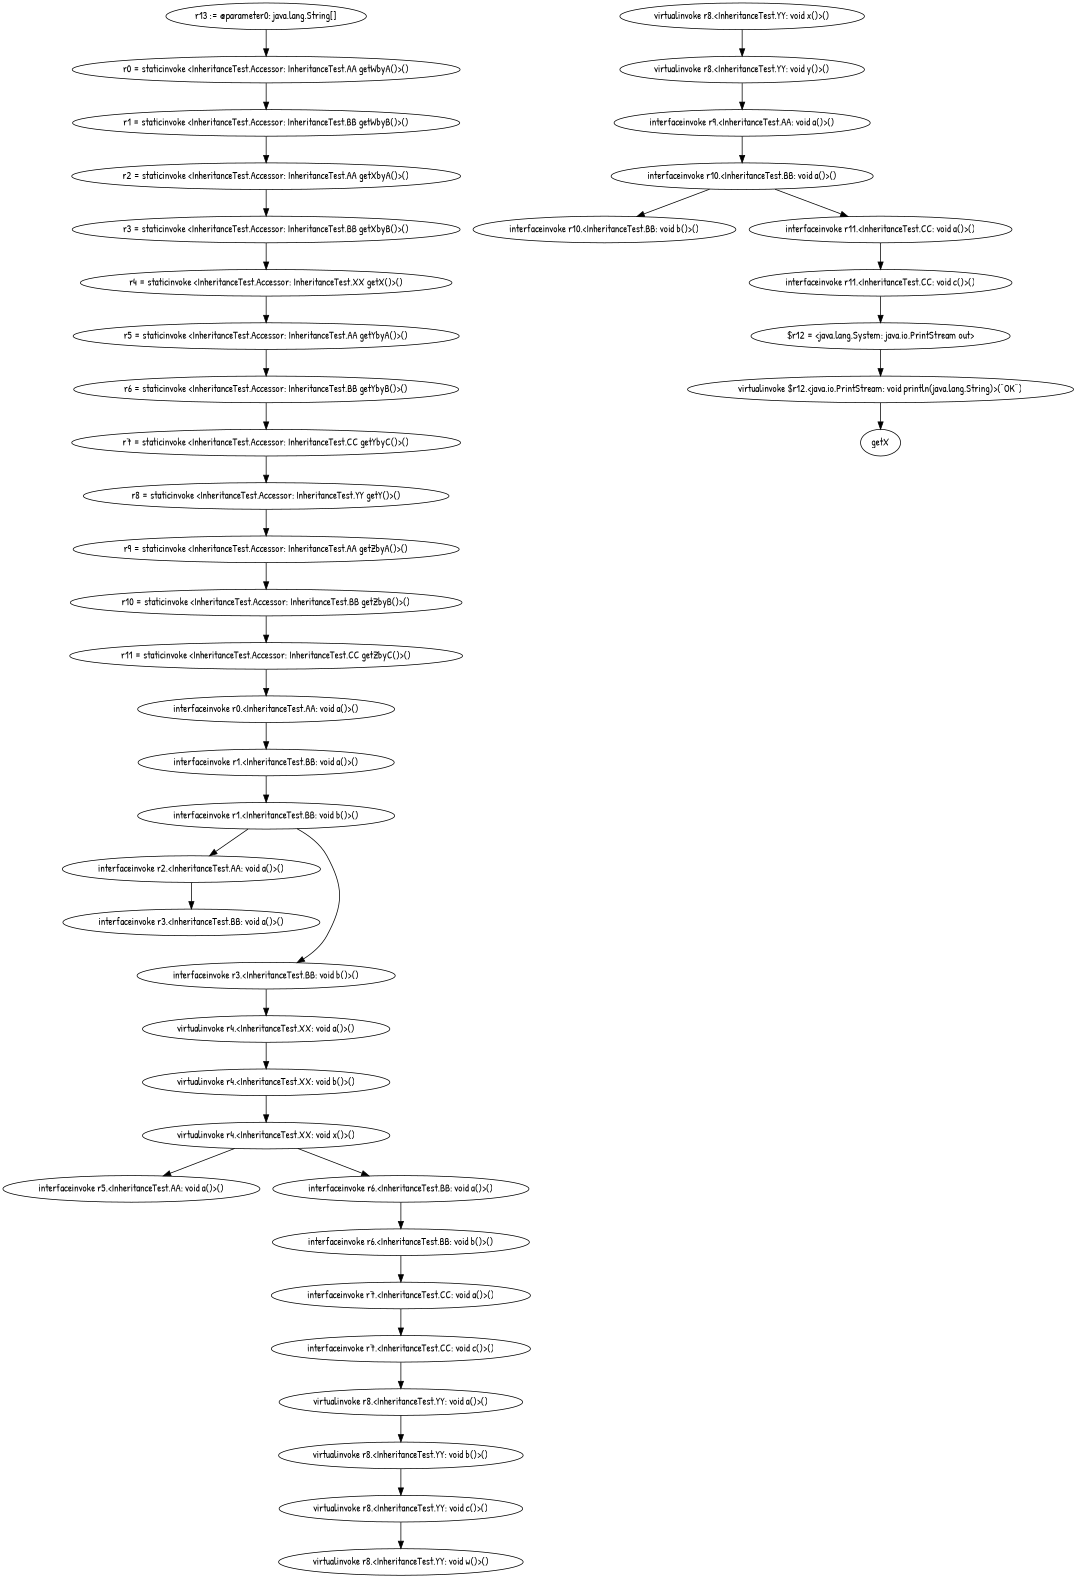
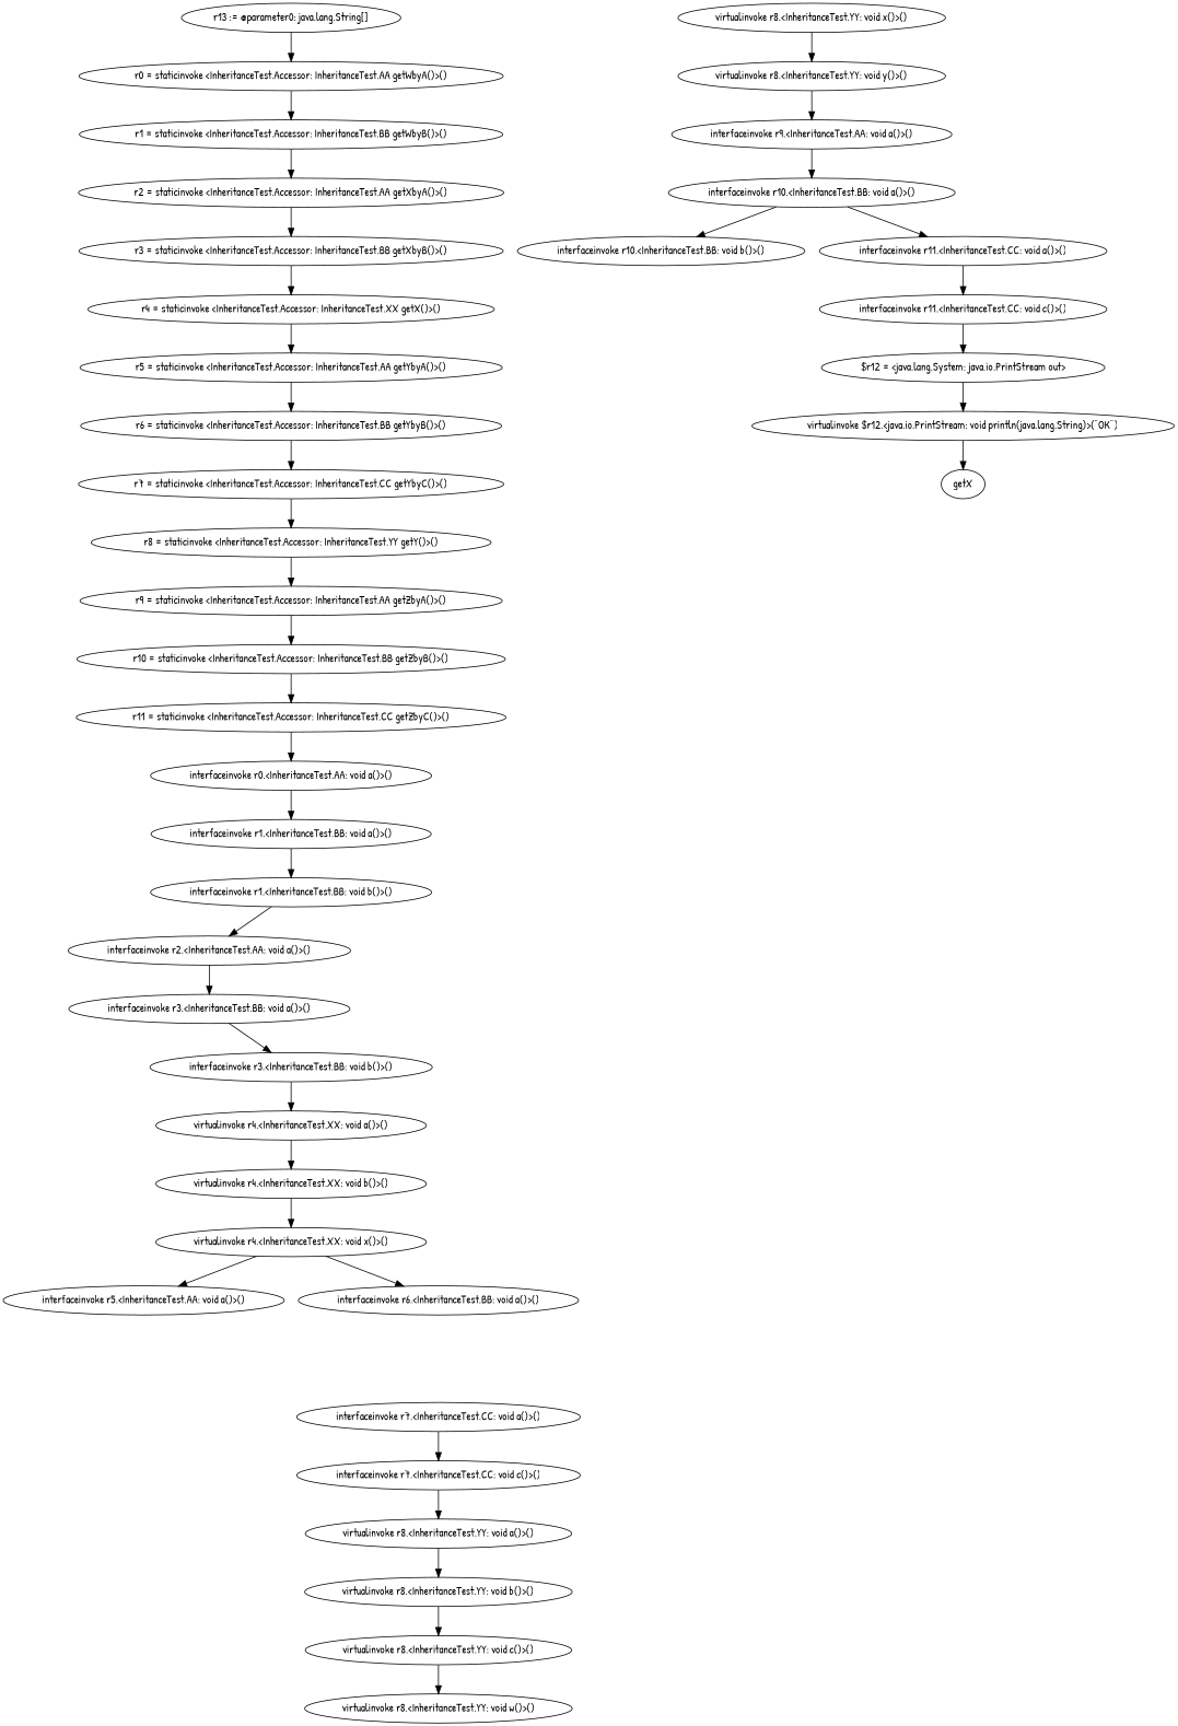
  digraph {
    fontname="Patrick Hand"
    node [fontname="Patrick Hand"]
    edge [fontname="Patrick Hand"]
    "r13 := @parameter0: java.lang.String[]"
    "r0 = staticinvoke <InheritanceTest.Accessor: InheritanceTest.AA getWbyA()>()"
    "r1 = staticinvoke <InheritanceTest.Accessor: InheritanceTest.BB getWbyB()>()"
    "r2 = staticinvoke <InheritanceTest.Accessor: InheritanceTest.AA getXbyA()>()"
    "r3 = staticinvoke <InheritanceTest.Accessor: InheritanceTest.BB getXbyB()>()"
    "r4 = staticinvoke <InheritanceTest.Accessor: InheritanceTest.XX getX()>()"
    "r5 = staticinvoke <InheritanceTest.Accessor: InheritanceTest.AA getYbyA()>()"
    "r6 = staticinvoke <InheritanceTest.Accessor: InheritanceTest.BB getYbyB()>()"
    "r7 = staticinvoke <InheritanceTest.Accessor: InheritanceTest.CC getYbyC()>()"
    "r8 = staticinvoke <InheritanceTest.Accessor: InheritanceTest.YY getY()>()"
    "r9 = staticinvoke <InheritanceTest.Accessor: InheritanceTest.AA getZbyA()>()"
    "r10 = staticinvoke <InheritanceTest.Accessor: InheritanceTest.BB getZbyB()>()"
    "r11 = staticinvoke <InheritanceTest.Accessor: InheritanceTest.CC getZbyC()>()"
    "interfaceinvoke r0.<InheritanceTest.AA: void a()>()"
    "interfaceinvoke r1.<InheritanceTest.BB: void a()>()"
    "interfaceinvoke r1.<InheritanceTest.BB: void b()>()"
    "interfaceinvoke r2.<InheritanceTest.AA: void a()>()"
    "interfaceinvoke r3.<InheritanceTest.BB: void a()>()"
    "interfaceinvoke r3.<InheritanceTest.BB: void b()>()"
    "virtualinvoke r4.<InheritanceTest.XX: void a()>()"
    "virtualinvoke r4.<InheritanceTest.XX: void b()>()"
    "virtualinvoke r4.<InheritanceTest.XX: void x()>()"
    "interfaceinvoke r5.<InheritanceTest.AA: void a()>()"
    "interfaceinvoke r6.<InheritanceTest.BB: void a()>()"
-   "interfaceinvoke r6.<InheritanceTest.BB: void b()>()"
    "interfaceinvoke r7.<InheritanceTest.CC: void a()>()"
    "interfaceinvoke r7.<InheritanceTest.CC: void c()>()"
    "virtualinvoke r8.<InheritanceTest.YY: void a()>()"
    "virtualinvoke r8.<InheritanceTest.YY: void b()>()"
    "virtualinvoke r8.<InheritanceTest.YY: void c()>()"
    "virtualinvoke r8.<InheritanceTest.YY: void w()>()"
    "virtualinvoke r8.<InheritanceTest.YY: void x()>()"
    "virtualinvoke r8.<InheritanceTest.YY: void y()>()"
    "interfaceinvoke r9.<InheritanceTest.AA: void a()>()"
    "interfaceinvoke r10.<InheritanceTest.BB: void a()>()"
    "interfaceinvoke r10.<InheritanceTest.BB: void b()>()"
    "interfaceinvoke r11.<InheritanceTest.CC: void a()>()"
    "interfaceinvoke r11.<InheritanceTest.CC: void c()>()"
    "$r12 = <java.lang.System: java.io.PrintStream out>"
    "virtualinvoke $r12.<java.io.PrintStream: void println(java.lang.String)>(\"OK\")"
    n41 [label=getX]
    "r13 := @parameter0: java.lang.String[]" -> "r0 = staticinvoke <InheritanceTest.Accessor: InheritanceTest.AA getWbyA()>()"
    "r0 = staticinvoke <InheritanceTest.Accessor: InheritanceTest.AA getWbyA()>()" -> "r1 = staticinvoke <InheritanceTest.Accessor: InheritanceTest.BB getWbyB()>()"
    "r1 = staticinvoke <InheritanceTest.Accessor: InheritanceTest.BB getWbyB()>()" -> "r2 = staticinvoke <InheritanceTest.Accessor: InheritanceTest.AA getXbyA()>()"
    "r2 = staticinvoke <InheritanceTest.Accessor: InheritanceTest.AA getXbyA()>()" -> "r3 = staticinvoke <InheritanceTest.Accessor: InheritanceTest.BB getXbyB()>()"
    "r3 = staticinvoke <InheritanceTest.Accessor: InheritanceTest.BB getXbyB()>()" -> "r4 = staticinvoke <InheritanceTest.Accessor: InheritanceTest.XX getX()>()"
    "r4 = staticinvoke <InheritanceTest.Accessor: InheritanceTest.XX getX()>()" -> "r5 = staticinvoke <InheritanceTest.Accessor: InheritanceTest.AA getYbyA()>()"
    "r5 = staticinvoke <InheritanceTest.Accessor: InheritanceTest.AA getYbyA()>()" -> "r6 = staticinvoke <InheritanceTest.Accessor: InheritanceTest.BB getYbyB()>()"
    "r6 = staticinvoke <InheritanceTest.Accessor: InheritanceTest.BB getYbyB()>()" -> "r7 = staticinvoke <InheritanceTest.Accessor: InheritanceTest.CC getYbyC()>()"
    "r7 = staticinvoke <InheritanceTest.Accessor: InheritanceTest.CC getYbyC()>()" -> "r8 = staticinvoke <InheritanceTest.Accessor: InheritanceTest.YY getY()>()"
    "r8 = staticinvoke <InheritanceTest.Accessor: InheritanceTest.YY getY()>()" -> "r9 = staticinvoke <InheritanceTest.Accessor: InheritanceTest.AA getZbyA()>()"
    "r9 = staticinvoke <InheritanceTest.Accessor: InheritanceTest.AA getZbyA()>()" -> "r10 = staticinvoke <InheritanceTest.Accessor: InheritanceTest.BB getZbyB()>()"
    "r10 = staticinvoke <InheritanceTest.Accessor: InheritanceTest.BB getZbyB()>()" -> "r11 = staticinvoke <InheritanceTest.Accessor: InheritanceTest.CC getZbyC()>()"
    "r11 = staticinvoke <InheritanceTest.Accessor: InheritanceTest.CC getZbyC()>()" -> "interfaceinvoke r0.<InheritanceTest.AA: void a()>()"
    "interfaceinvoke r0.<InheritanceTest.AA: void a()>()" -> "interfaceinvoke r1.<InheritanceTest.BB: void a()>()"
    "interfaceinvoke r1.<InheritanceTest.BB: void a()>()" -> "interfaceinvoke r1.<InheritanceTest.BB: void b()>()"
    "interfaceinvoke r1.<InheritanceTest.BB: void b()>()" -> "interfaceinvoke r2.<InheritanceTest.AA: void a()>()"
    "interfaceinvoke r2.<InheritanceTest.AA: void a()>()" -> "interfaceinvoke r3.<InheritanceTest.BB: void a()>()"
-   "interfaceinvoke r1.<InheritanceTest.BB: void b()>()" -> "interfaceinvoke r3.<InheritanceTest.BB: void b()>()"
+   "interfaceinvoke r3.<InheritanceTest.BB: void a()>()" -> "interfaceinvoke r3.<InheritanceTest.BB: void b()>()"
    "interfaceinvoke r3.<InheritanceTest.BB: void b()>()" -> "virtualinvoke r4.<InheritanceTest.XX: void a()>()"
    "virtualinvoke r4.<InheritanceTest.XX: void a()>()" -> "virtualinvoke r4.<InheritanceTest.XX: void b()>()"
    "virtualinvoke r4.<InheritanceTest.XX: void b()>()" -> "virtualinvoke r4.<InheritanceTest.XX: void x()>()"
    "virtualinvoke r4.<InheritanceTest.XX: void x()>()" -> "interfaceinvoke r5.<InheritanceTest.AA: void a()>()"
    "virtualinvoke r4.<InheritanceTest.XX: void x()>()" -> "interfaceinvoke r6.<InheritanceTest.BB: void a()>()"
-   "interfaceinvoke r6.<InheritanceTest.BB: void a()>()" -> "interfaceinvoke r6.<InheritanceTest.BB: void b()>()"
-   "interfaceinvoke r6.<InheritanceTest.BB: void b()>()" -> "interfaceinvoke r7.<InheritanceTest.CC: void a()>()"
    "interfaceinvoke r7.<InheritanceTest.CC: void a()>()" -> "interfaceinvoke r7.<InheritanceTest.CC: void c()>()"
    "interfaceinvoke r7.<InheritanceTest.CC: void c()>()" -> "virtualinvoke r8.<InheritanceTest.YY: void a()>()"
    "virtualinvoke r8.<InheritanceTest.YY: void a()>()" -> "virtualinvoke r8.<InheritanceTest.YY: void b()>()"
    "virtualinvoke r8.<InheritanceTest.YY: void b()>()" -> "virtualinvoke r8.<InheritanceTest.YY: void c()>()"
    "virtualinvoke r8.<InheritanceTest.YY: void c()>()" -> "virtualinvoke r8.<InheritanceTest.YY: void w()>()"
    "virtualinvoke r8.<InheritanceTest.YY: void x()>()" -> "virtualinvoke r8.<InheritanceTest.YY: void y()>()"
    "virtualinvoke r8.<InheritanceTest.YY: void y()>()" -> "interfaceinvoke r9.<InheritanceTest.AA: void a()>()"
    "interfaceinvoke r9.<InheritanceTest.AA: void a()>()" -> "interfaceinvoke r10.<InheritanceTest.BB: void a()>()"
    "interfaceinvoke r10.<InheritanceTest.BB: void a()>()" -> "interfaceinvoke r10.<InheritanceTest.BB: void b()>()"
    "interfaceinvoke r10.<InheritanceTest.BB: void a()>()" -> "interfaceinvoke r11.<InheritanceTest.CC: void a()>()"
    "interfaceinvoke r11.<InheritanceTest.CC: void a()>()" -> "interfaceinvoke r11.<InheritanceTest.CC: void c()>()"
    "interfaceinvoke r11.<InheritanceTest.CC: void c()>()" -> "$r12 = <java.lang.System: java.io.PrintStream out>"
    "$r12 = <java.lang.System: java.io.PrintStream out>" -> "virtualinvoke $r12.<java.io.PrintStream: void println(java.lang.String)>(\"OK\")"
    "virtualinvoke $r12.<java.io.PrintStream: void println(java.lang.String)>(\"OK\")" -> n41
  }
